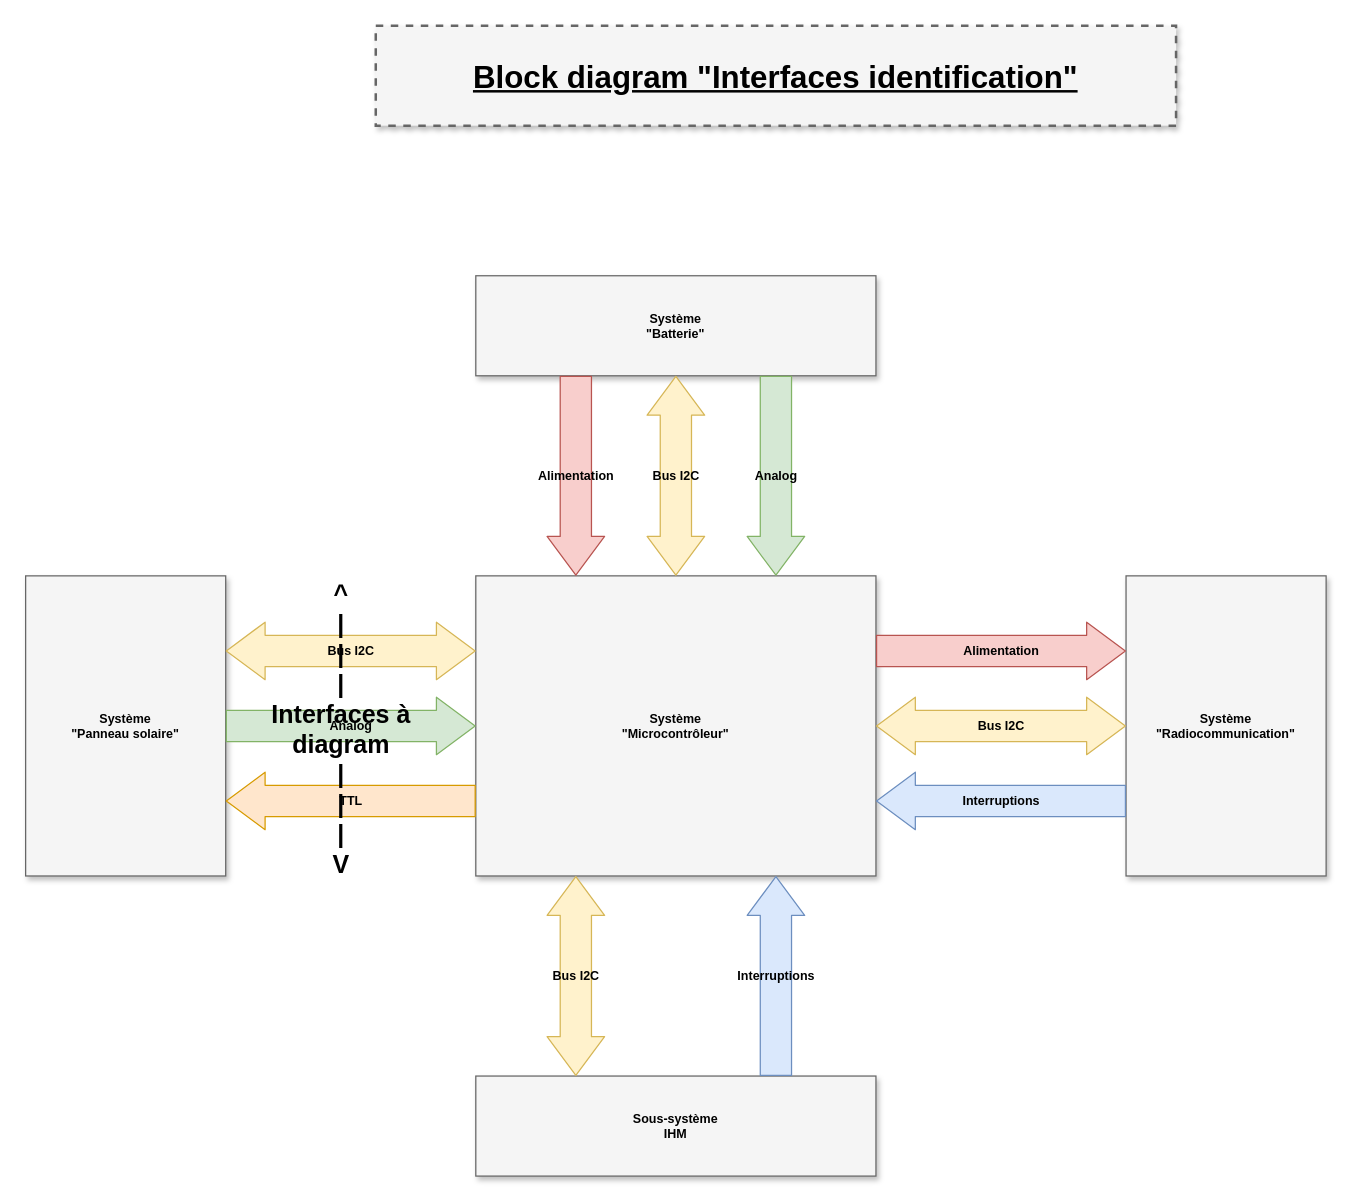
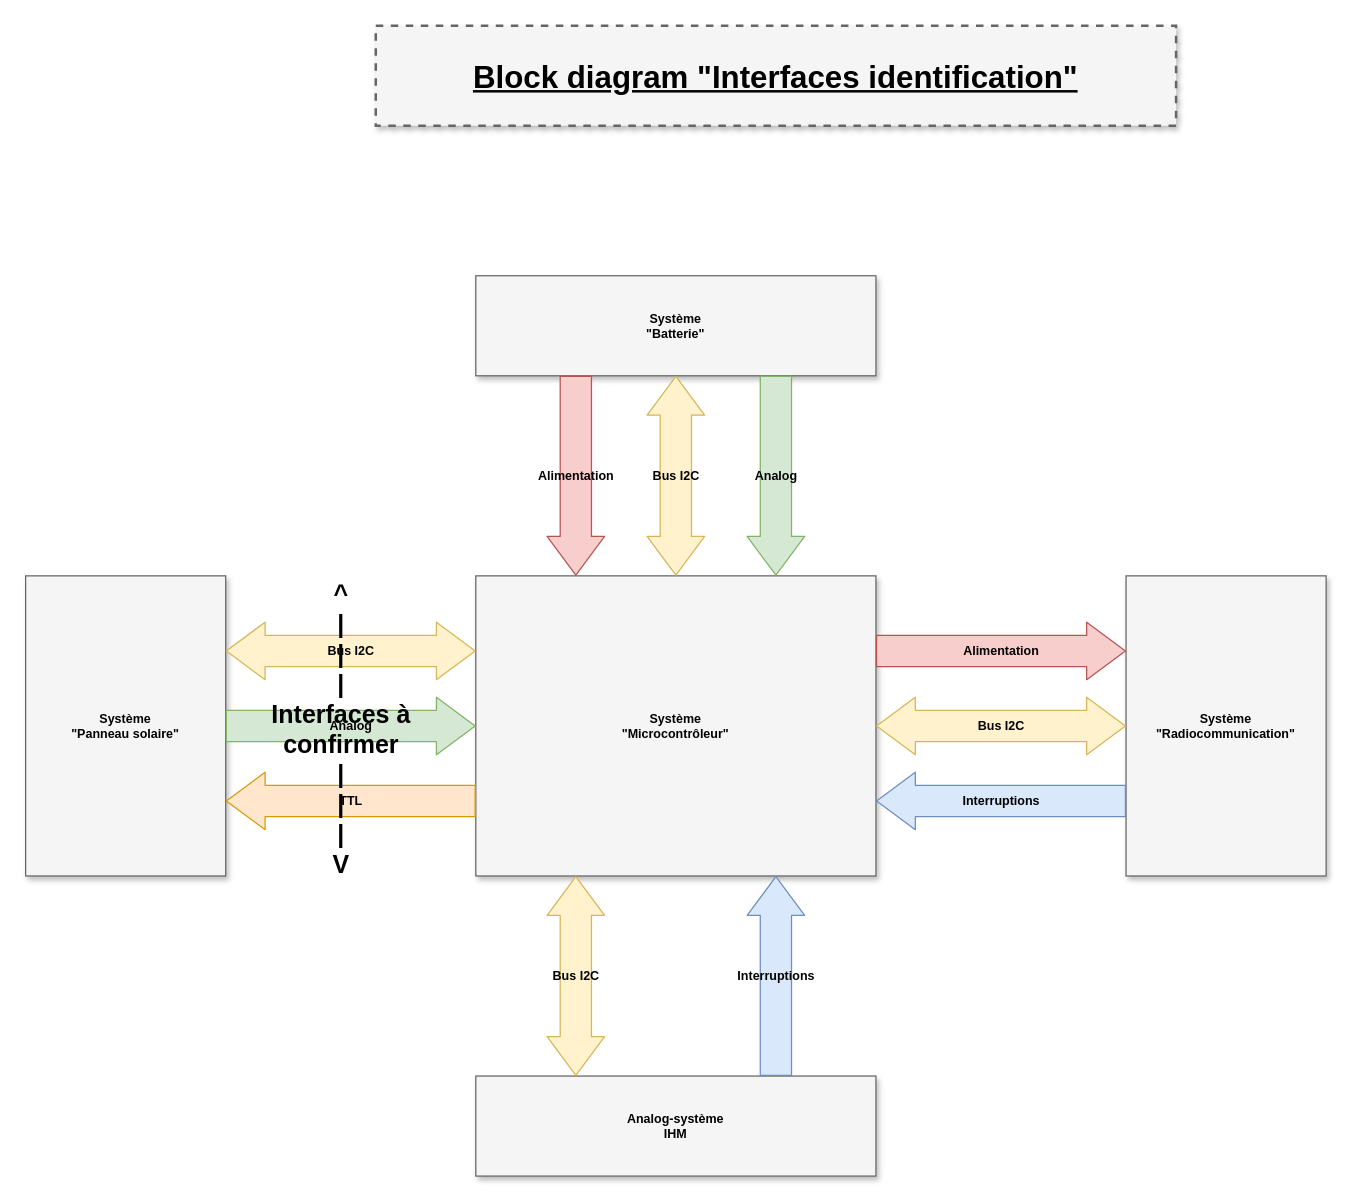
  <mxCell id="0" style=";html=1;" />
  <mxCell id="1" style=";html=1;" parent="0" />
  <mxCell id="2" value="Block diagram &quot;Interfaces identification&quot;" style="whiteSpace=wrap;html=1;shadow=1;fontSize=25;fillColor=#f5f5f5;strokeColor=#666666;strokeWidth=2;dashed=1;fontStyle=5;align=center;" parent="1" vertex="1"><mxGeometry x="300" y="20" width="640" height="80" as="geometry" /></mxCell>
  <mxCell id="3" value="Système&lt;br style=&quot;font-size: 10px;&quot;&gt;&quot;Microcontrôleur&quot;&lt;br style=&quot;font-size: 10px;&quot;&gt;" style="whiteSpace=wrap;html=1;shadow=1;fontSize=10;fillColor=#f5f5f5;strokeColor=#666666;fontStyle=1" parent="1" vertex="1"><mxGeometry x="380" y="460" width="320" height="240" as="geometry" /></mxCell>
  <mxCell id="4" value="Système&lt;br style=&quot;font-size: 10px;&quot;&gt;&quot;Radiocommunication&quot;&lt;br style=&quot;font-size: 10px;&quot;&gt;" style="whiteSpace=wrap;html=1;shadow=1;fontSize=10;fillColor=#f5f5f5;strokeColor=#666666;fontStyle=1" parent="1" vertex="1"><mxGeometry x="900" y="460" width="160" height="240" as="geometry" /></mxCell>
  <mxCell id="5" value="Bus I2C" style="shape=flexArrow;endArrow=classic;startArrow=classic;html=1;exitX=1;exitY=0.5;exitDx=0;exitDy=0;width=25;endSize=10;startSize=10;fontSize=10;fontStyle=1;labelBackgroundColor=none;fillColor=#fff2cc;strokeColor=#d6b656;" parent="1" source="3" target="4" edge="1"><mxGeometry width="50" height="50" relative="1" as="geometry"><mxPoint x="770" y="590" as="sourcePoint" /><mxPoint x="820" y="540" as="targetPoint" /></mxGeometry></mxCell>
  <mxCell id="6" value="Alimentation" style="shape=flexArrow;endArrow=classic;html=1;exitX=1;exitY=0.25;exitDx=0;exitDy=0;entryX=0;entryY=0.25;entryDx=0;entryDy=0;width=25;endSize=10;startSize=10;fillColor=#f8cecc;strokeColor=#b85450;fontSize=10;fontStyle=1;gradientColor=none;labelBackgroundColor=none;" parent="1" source="3" target="4" edge="1"><mxGeometry width="50" height="50" relative="1" as="geometry"><mxPoint x="758.5" y="470" as="sourcePoint" /><mxPoint x="808.5" y="420" as="targetPoint" /></mxGeometry></mxCell>
  <mxCell id="7" value="Interruptions" style="shape=flexArrow;endArrow=classic;html=1;exitX=0;exitY=0.75;exitDx=0;exitDy=0;entryX=1;entryY=0.75;entryDx=0;entryDy=0;endSize=10;width=25;startSize=10;fontStyle=1;labelBackgroundColor=none;fontSize=10;fillColor=#dae8fc;strokeColor=#6c8ebf;" parent="1" source="4" target="3" edge="1"><mxGeometry width="50" height="50" relative="1" as="geometry"><mxPoint x="490" y="730" as="sourcePoint" /><mxPoint x="540" y="680" as="targetPoint" /></mxGeometry></mxCell>
- <mxCell id="8" value="Sous-système&lt;br style=&quot;font-size: 10px&quot;&gt;IHM&lt;br style=&quot;font-size: 10px&quot;&gt;" style="whiteSpace=wrap;html=1;shadow=1;fontSize=10;fillColor=#f5f5f5;strokeColor=#666666;fontStyle=1" parent="1" vertex="1"><mxGeometry x="380" y="860" width="320" height="80" as="geometry" /></mxCell>
+ <mxCell id="8" value="Analog-système&lt;br style=&quot;font-size: 10px&quot;&gt;IHM&lt;br style=&quot;font-size: 10px&quot;&gt;" style="whiteSpace=wrap;html=1;shadow=1;fontSize=10;fillColor=#f5f5f5;strokeColor=#666666;fontStyle=1" parent="1" vertex="1"><mxGeometry x="380" y="860" width="320" height="80" as="geometry" /></mxCell>
  <mxCell id="9" value="Bus I2C" style="shape=flexArrow;endArrow=classic;startArrow=classic;html=1;exitX=0.25;exitY=1;exitDx=0;exitDy=0;width=25;endSize=10;startSize=10;fontSize=10;fontStyle=1;labelBackgroundColor=none;fillColor=#fff2cc;strokeColor=#d6b656;entryX=0.25;entryY=0;entryDx=0;entryDy=0;" parent="1" source="3" target="8" edge="1"><mxGeometry width="50" height="50" relative="1" as="geometry"><mxPoint x="590.174" y="779.913" as="sourcePoint" /><mxPoint x="790" y="779.975" as="targetPoint" /></mxGeometry></mxCell>
  <mxCell id="10" value="Interruptions" style="shape=flexArrow;endArrow=classic;html=1;exitX=0.75;exitY=0;exitDx=0;exitDy=0;entryX=0.75;entryY=1;entryDx=0;entryDy=0;endSize=10;width=25;startSize=10;fontStyle=1;labelBackgroundColor=none;fontSize=10;fillColor=#dae8fc;strokeColor=#6c8ebf;" parent="1" source="8" target="3" edge="1"><mxGeometry width="50" height="50" relative="1" as="geometry"><mxPoint x="800.174" y="799.913" as="sourcePoint" /><mxPoint x="600.174" y="799.913" as="targetPoint" /></mxGeometry></mxCell>
  <mxCell id="11" value="Système&lt;br style=&quot;font-size: 10px&quot;&gt;&quot;Panneau solaire&quot;&lt;br style=&quot;font-size: 10px&quot;&gt;" style="whiteSpace=wrap;html=1;shadow=1;fontSize=10;fillColor=#f5f5f5;strokeColor=#666666;fontStyle=1" parent="1" vertex="1"><mxGeometry x="20" y="460" width="160" height="240" as="geometry" /></mxCell>
  <mxCell id="12" value="Bus I2C" style="shape=flexArrow;endArrow=classic;startArrow=classic;html=1;exitX=1;exitY=0.25;exitDx=0;exitDy=0;width=25;endSize=10;startSize=10;fontSize=10;fontStyle=1;labelBackgroundColor=none;fillColor=#fff2cc;strokeColor=#d6b656;entryX=0;entryY=0.25;entryDx=0;entryDy=0;" parent="1" source="11" target="3" edge="1"><mxGeometry width="50" height="50" relative="1" as="geometry"><mxPoint x="130.115" y="800.077" as="sourcePoint" /><mxPoint x="330.5" y="800.022" as="targetPoint" /></mxGeometry></mxCell>
  <mxCell id="13" value="Analog" style="shape=flexArrow;endArrow=classic;html=1;exitX=1;exitY=0.5;exitDx=0;exitDy=0;entryX=0;entryY=0.5;entryDx=0;entryDy=0;width=25;endSize=10;startSize=10;fillColor=#d5e8d4;strokeColor=#82b366;fontSize=10;fontStyle=1;labelBackgroundColor=none;" parent="1" source="11" target="3" edge="1"><mxGeometry width="50" height="50" relative="1" as="geometry"><mxPoint x="170.115" y="680.077" as="sourcePoint" /><mxPoint x="370.115" y="680.077" as="targetPoint" /></mxGeometry></mxCell>
  <mxCell id="14" value="TTL" style="shape=flexArrow;endArrow=classic;html=1;exitX=0;exitY=0.75;exitDx=0;exitDy=0;entryX=1;entryY=0.75;entryDx=0;entryDy=0;endSize=10;width=25;startSize=10;fontStyle=1;labelBackgroundColor=none;fontSize=10;fillColor=#ffe6cc;strokeColor=#d79b00;" parent="1" source="3" target="11" edge="1"><mxGeometry width="50" height="50" relative="1" as="geometry"><mxPoint x="350.115" y="760.077" as="sourcePoint" /><mxPoint x="150.115" y="760.077" as="targetPoint" /></mxGeometry></mxCell>
  <mxCell id="15" value="Système&lt;br&gt;&quot;Batterie&quot;&lt;br style=&quot;font-size: 10px&quot;&gt;" style="whiteSpace=wrap;html=1;shadow=1;fontSize=10;fillColor=#f5f5f5;strokeColor=#666666;fontStyle=1" parent="1" vertex="1"><mxGeometry x="380" y="220" width="320" height="80" as="geometry" /></mxCell>
  <mxCell id="16" value="Alimentation" style="shape=flexArrow;endArrow=classic;html=1;exitX=0.25;exitY=1;exitDx=0;exitDy=0;entryX=0.25;entryY=0;entryDx=0;entryDy=0;width=25;endSize=10;startSize=10;fillColor=#f8cecc;strokeColor=#b85450;fontSize=10;fontStyle=1;gradientColor=none;labelBackgroundColor=none;" parent="1" source="15" target="3" edge="1"><mxGeometry width="50" height="50" relative="1" as="geometry"><mxPoint x="500.115" y="370.077" as="sourcePoint" /><mxPoint x="700.115" y="370.077" as="targetPoint" /></mxGeometry></mxCell>
  <mxCell id="17" value="Bus I2C" style="shape=flexArrow;endArrow=classic;startArrow=classic;html=1;exitX=0.5;exitY=1;exitDx=0;exitDy=0;width=25;endSize=10;startSize=10;fontSize=10;fontStyle=1;labelBackgroundColor=none;fillColor=#fff2cc;strokeColor=#d6b656;entryX=0.5;entryY=0;entryDx=0;entryDy=0;" parent="1" source="15" target="3" edge="1"><mxGeometry width="50" height="50" relative="1" as="geometry"><mxPoint x="540.115" y="370.077" as="sourcePoint" /><mxPoint x="740.5" y="370.022" as="targetPoint" /></mxGeometry></mxCell>
  <mxCell id="18" value="Analog" style="shape=flexArrow;endArrow=classic;html=1;exitX=0.75;exitY=1;exitDx=0;exitDy=0;entryX=0.75;entryY=0;entryDx=0;entryDy=0;width=25;endSize=10;startSize=10;fillColor=#d5e8d4;strokeColor=#82b366;fontSize=10;fontStyle=1;labelBackgroundColor=none;" parent="1" source="15" target="3" edge="1"><mxGeometry width="50" height="50" relative="1" as="geometry"><mxPoint x="630.115" y="370.077" as="sourcePoint" /><mxPoint x="830.115" y="370.077" as="targetPoint" /></mxGeometry></mxCell>
- <mxCell id="19" value="&lt;div style=&quot;text-align: center&quot;&gt;&lt;b style=&quot;font-size: 20px&quot;&gt;^&lt;/b&gt;&lt;/div&gt;&lt;div style=&quot;text-align: center&quot;&gt;&lt;b style=&quot;font-size: 20px&quot;&gt;|&lt;/b&gt;&lt;/div&gt;&lt;div style=&quot;text-align: center&quot;&gt;&lt;b style=&quot;font-size: 20px&quot;&gt;|&lt;/b&gt;&lt;/div&gt;&lt;div style=&quot;text-align: center&quot;&gt;&lt;b style=&quot;font-size: 20px&quot;&gt;|&lt;/b&gt;&lt;/div&gt;&lt;div style=&quot;text-align: center&quot;&gt;&lt;b style=&quot;font-size: 20px&quot;&gt;Interfaces à&lt;/b&gt;&lt;/div&gt;&lt;b style=&quot;font-size: 20px&quot;&gt;&lt;div style=&quot;text-align: center&quot;&gt;&lt;b&gt;diagram&lt;/b&gt;&lt;/div&gt;&lt;div style=&quot;text-align: center&quot;&gt;&lt;b&gt;|&lt;/b&gt;&lt;/div&gt;&lt;div style=&quot;text-align: center&quot;&gt;&lt;b&gt;|&lt;/b&gt;&lt;/div&gt;&lt;div style=&quot;text-align: center&quot;&gt;&lt;b&gt;|&lt;/b&gt;&lt;/div&gt;&lt;div style=&quot;text-align: center&quot;&gt;&lt;b&gt;V&lt;/b&gt;&lt;/div&gt;&lt;/b&gt;" style="text;html=1;resizable=0;points=[];autosize=1;align=left;verticalAlign=top;spacingTop=-4;" vertex="1" parent="1"><mxGeometry x="215" y="460" width="130" height="160" as="geometry" /></mxCell>
+ <mxCell id="19" value="&lt;div style=&quot;text-align: center&quot;&gt;&lt;b style=&quot;font-size: 20px&quot;&gt;^&lt;/b&gt;&lt;/div&gt;&lt;div style=&quot;text-align: center&quot;&gt;&lt;b style=&quot;font-size: 20px&quot;&gt;|&lt;/b&gt;&lt;/div&gt;&lt;div style=&quot;text-align: center&quot;&gt;&lt;b style=&quot;font-size: 20px&quot;&gt;|&lt;/b&gt;&lt;/div&gt;&lt;div style=&quot;text-align: center&quot;&gt;&lt;b style=&quot;font-size: 20px&quot;&gt;|&lt;/b&gt;&lt;/div&gt;&lt;div style=&quot;text-align: center&quot;&gt;&lt;b style=&quot;font-size: 20px&quot;&gt;Interfaces à&lt;/b&gt;&lt;/div&gt;&lt;b style=&quot;font-size: 20px&quot;&gt;&lt;div style=&quot;text-align: center&quot;&gt;&lt;b&gt;confirmer&lt;/b&gt;&lt;/div&gt;&lt;div style=&quot;text-align: center&quot;&gt;&lt;b&gt;|&lt;/b&gt;&lt;/div&gt;&lt;div style=&quot;text-align: center&quot;&gt;&lt;b&gt;|&lt;/b&gt;&lt;/div&gt;&lt;div style=&quot;text-align: center&quot;&gt;&lt;b&gt;|&lt;/b&gt;&lt;/div&gt;&lt;div style=&quot;text-align: center&quot;&gt;&lt;b&gt;V&lt;/b&gt;&lt;/div&gt;&lt;/b&gt;" style="text;html=1;resizable=0;points=[];autosize=1;align=left;verticalAlign=top;spacingTop=-4;" vertex="1" parent="1"><mxGeometry x="215" y="460" width="130" height="160" as="geometry" /></mxCell>
